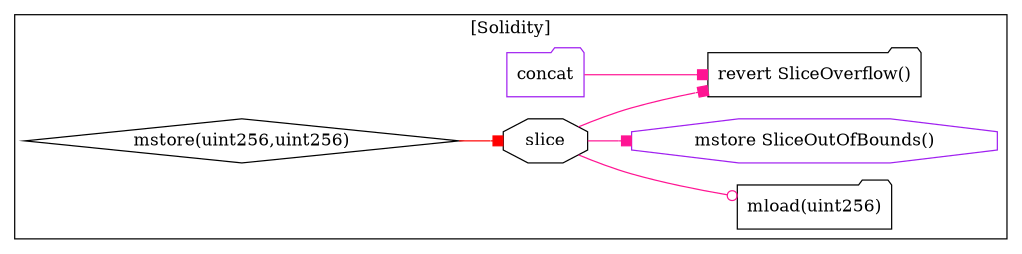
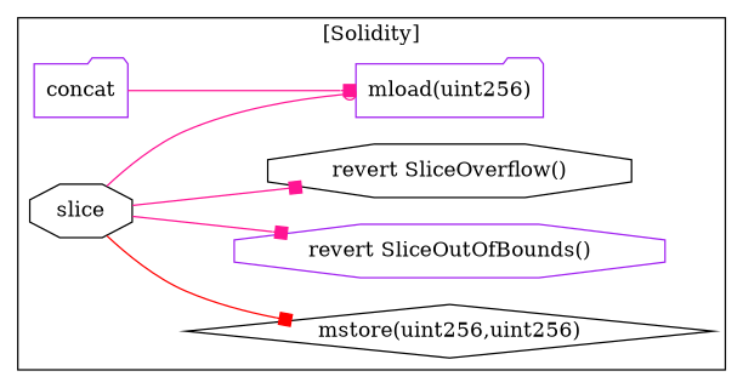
  strict digraph {
    rankdir=LR
    node [color=black shape=octagon]
    edge [arrowhead=box color=deeppink]
    n1 [color=purple label=concat shape=folder]
-   "mload(uint256)" [shape=folder]
+   "mload(uint256)" [color=purple shape=folder]
    "mstore(uint256,uint256)" [shape=diamond]
    n4 [label=slice]
-   "revert SliceOutOfBounds()" [color=purple label="mstore SliceOutOfBounds()"]
-   "revert SliceOverflow()" [shape=folder]
+   "revert SliceOutOfBounds()" [color=purple]
+   "revert SliceOverflow()"
    subgraph cluster_1 {
      label="[Solidity]"
      n1
      "mload(uint256)"
      "mstore(uint256,uint256)"
      n4
      "revert SliceOutOfBounds()"
      "revert SliceOverflow()"
    }
    subgraph cluster_2 {
      label=LibBytes
    }
-   n1 -> "revert SliceOverflow()"
+   n1 -> "mload(uint256)"
    n4 -> "mload(uint256)" [arrowhead=odot]
-   "mstore(uint256,uint256)" -> n4 [color=red]
+   n4 -> "mstore(uint256,uint256)" [color=red]
    n4 -> "revert SliceOutOfBounds()"
    n4 -> "revert SliceOverflow()"
  }
